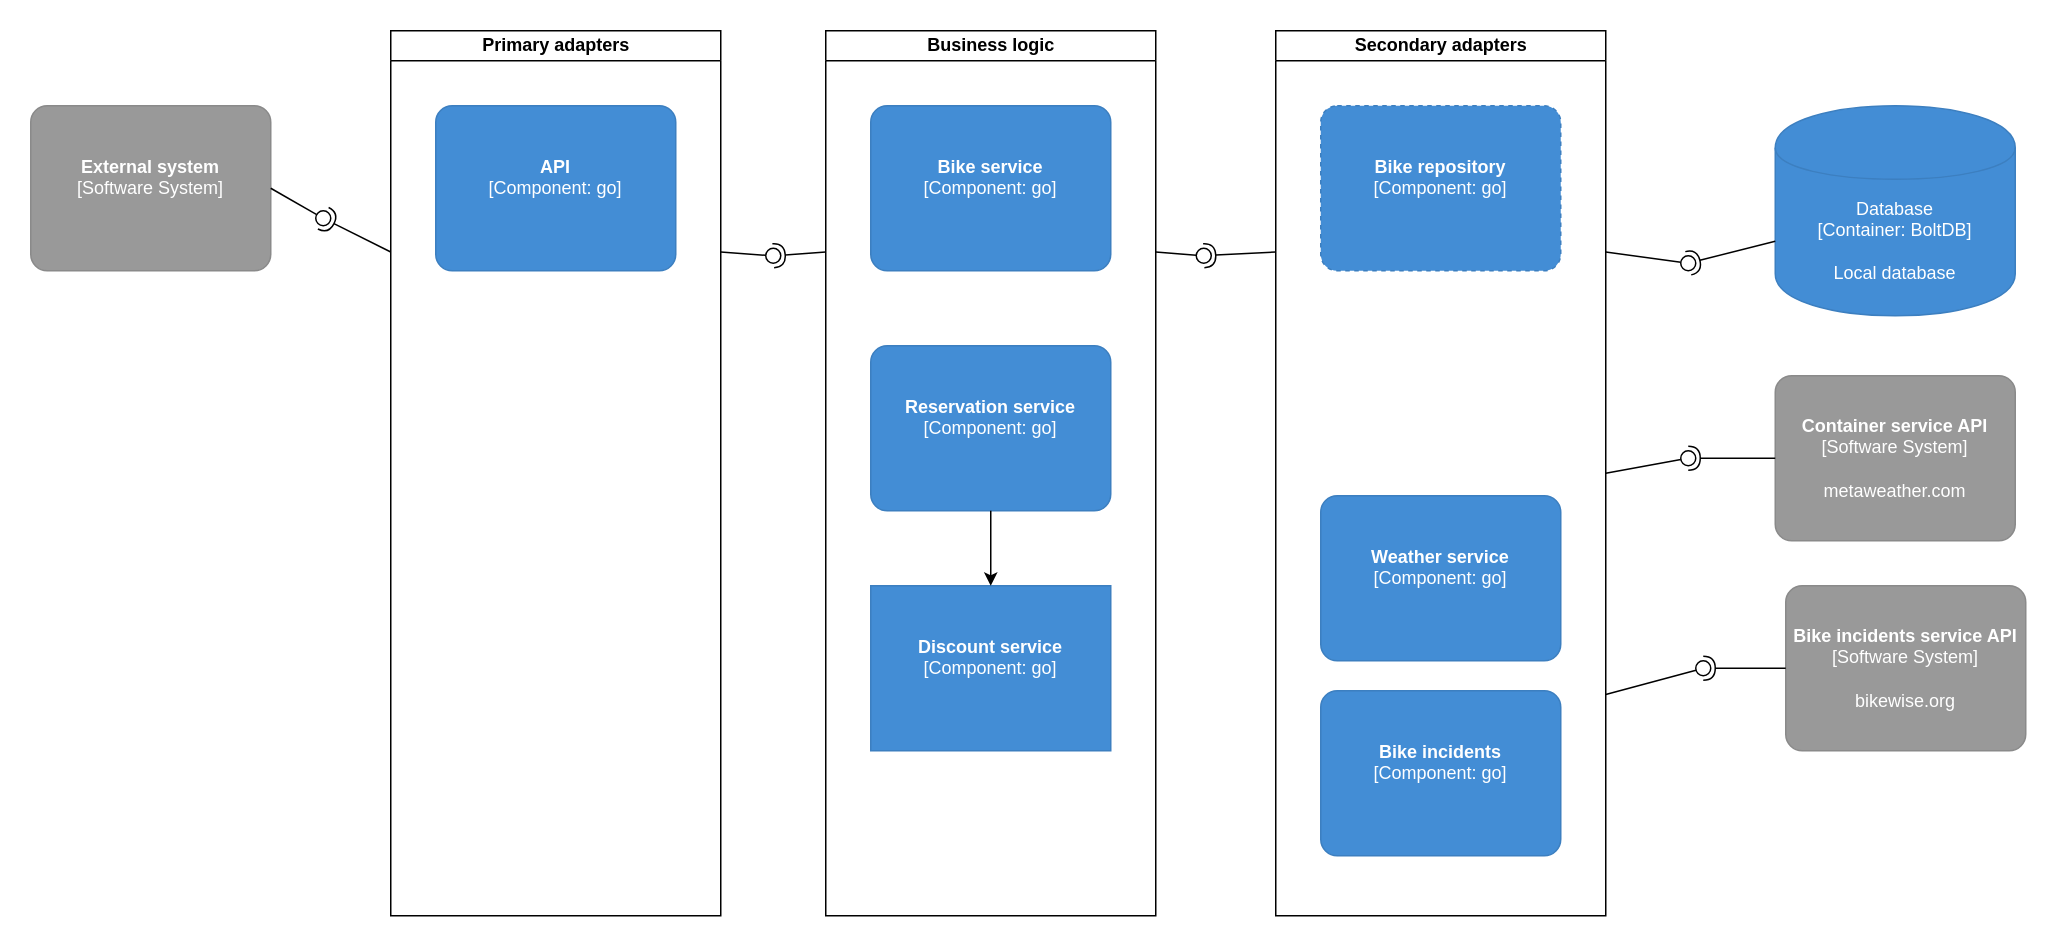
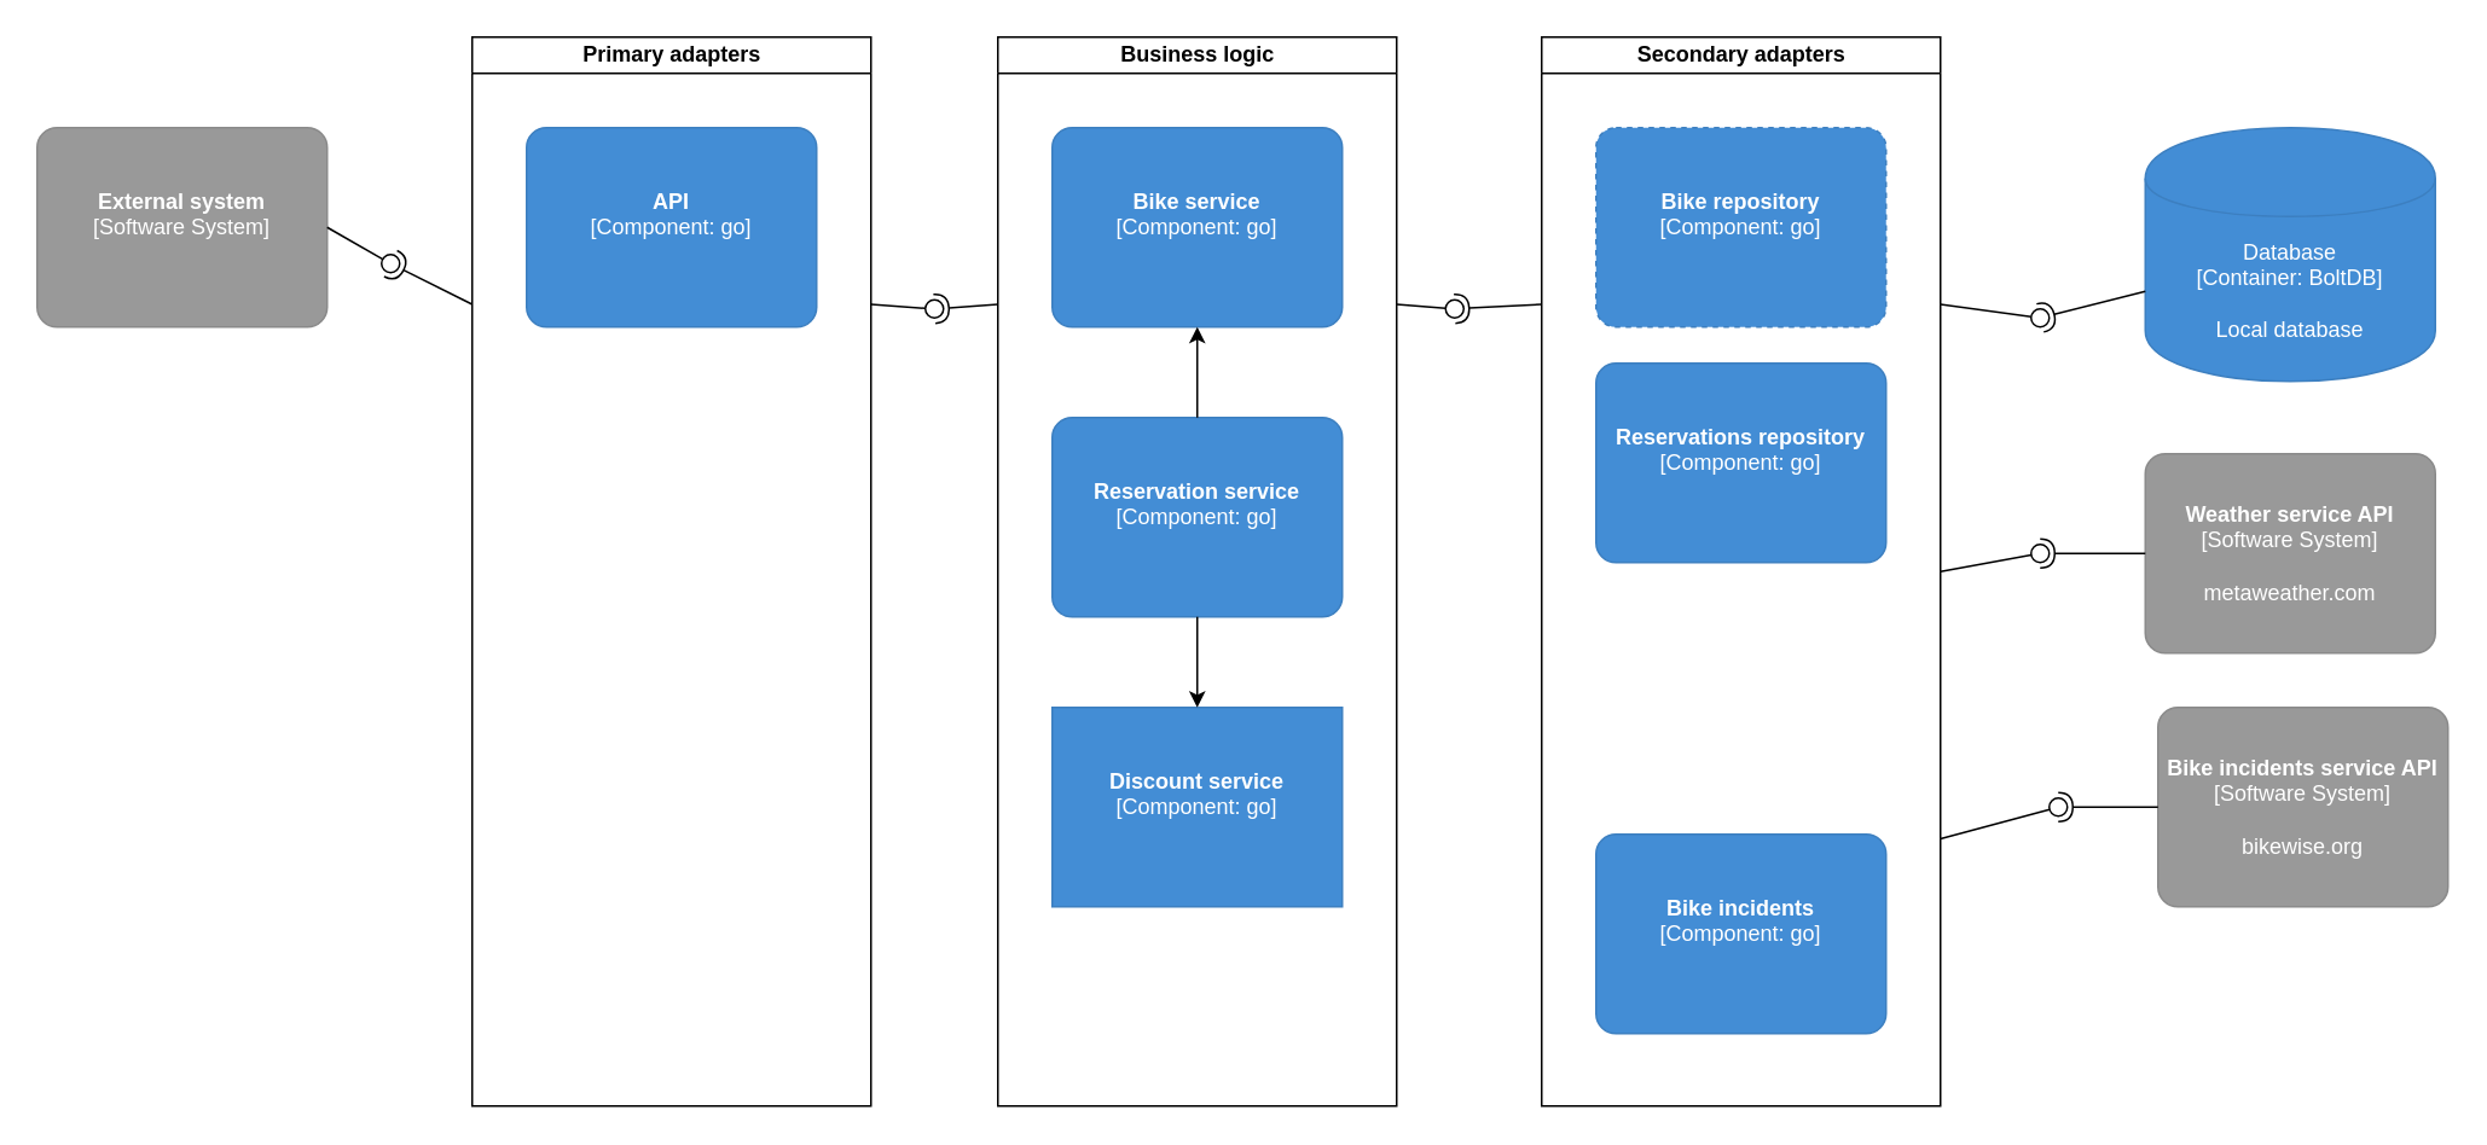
  <mxCell id="0" />
  <mxCell id="1" parent="0" />
  <mxCell id="2" value="Database&lt;div&gt;[Container:&amp;nbsp;BoltDB]&lt;/div&gt;&lt;br&gt;&lt;div&gt;Local database&lt;/div&gt;" style="shape=cylinder;whiteSpace=wrap;html=1;boundedLbl=1;rounded=0;labelBackgroundColor=none;fillColor=#438DD5;fontSize=12;fontColor=#ffffff;align=center;strokeColor=#3C7FC0;metaEdit=1;points=[[0.5,0,0],[1,0.25,0],[1,0.5,0],[1,0.75,0],[0.5,1,0],[0,0.75,0],[0,0.5,0],[0,0.25,0]];metaData={&quot;c4Type&quot;:{&quot;editable&quot;:false}};" parent="1" vertex="1"><mxGeometry x="1183" y="70" width="160" height="140" as="geometry" /></mxCell>
- <mxCell id="3" value="&lt;b&gt;Container service API&lt;/b&gt;&lt;div&gt;[Software System]&lt;/div&gt;&lt;br&gt;&lt;div&gt;metaweather.com&lt;/div&gt;" style="rounded=1;whiteSpace=wrap;html=1;labelBackgroundColor=none;fillColor=#999999;fontColor=#ffffff;align=center;arcSize=10;strokeColor=#8A8A8A;metaEdit=1;metaData={&quot;c4Type&quot;:{&quot;editable&quot;:false}};points=[[0.25,0,0],[0.5,0,0],[0.75,0,0],[1,0.25,0],[1,0.5,0],[1,0.75,0],[0.75,1,0],[0.5,1,0],[0.25,1,0],[0,0.75,0],[0,0.5,0],[0,0.25,0]];" parent="1" vertex="1"><mxGeometry x="1183" y="250" width="160" height="110.0" as="geometry" /></mxCell>
+ <mxCell id="3" value="&lt;b&gt;Weather service API&lt;/b&gt;&lt;div&gt;[Software System]&lt;/div&gt;&lt;br&gt;&lt;div&gt;metaweather.com&lt;/div&gt;" style="rounded=1;whiteSpace=wrap;html=1;labelBackgroundColor=none;fillColor=#999999;fontColor=#ffffff;align=center;arcSize=10;strokeColor=#8A8A8A;metaEdit=1;metaData={&quot;c4Type&quot;:{&quot;editable&quot;:false}};points=[[0.25,0,0],[0.5,0,0],[0.75,0,0],[1,0.25,0],[1,0.5,0],[1,0.75,0],[0.75,1,0],[0.5,1,0],[0.25,1,0],[0,0.75,0],[0,0.5,0],[0,0.25,0]];" parent="1" vertex="1"><mxGeometry x="1183" y="250" width="160" height="110.0" as="geometry" /></mxCell>
  <mxCell id="4" value="&lt;b&gt;Bike incidents service API&lt;/b&gt;&lt;div&gt;[Software System]&lt;/div&gt;&lt;br&gt;&lt;div&gt;bikewise.org&lt;/div&gt;" style="rounded=1;whiteSpace=wrap;html=1;labelBackgroundColor=none;fillColor=#999999;fontColor=#ffffff;align=center;arcSize=10;strokeColor=#8A8A8A;metaEdit=1;metaData={&quot;c4Type&quot;:{&quot;editable&quot;:false}};points=[[0.25,0,0],[0.5,0,0],[0.75,0,0],[1,0.25,0],[1,0.5,0],[1,0.75,0],[0.75,1,0],[0.5,1,0],[0.25,1,0],[0,0.75,0],[0,0.5,0],[0,0.25,0]];" parent="1" vertex="1"><mxGeometry x="1190" y="390" width="160" height="110.0" as="geometry" /></mxCell>
  <mxCell id="5" value="Primary adapters&lt;br&gt;" style="swimlane;html=1;startSize=20;horizontal=1;containerType=tree;" parent="1" vertex="1"><mxGeometry x="260" y="20" width="220" height="590" as="geometry"><mxRectangle x="30" y="120" width="130" height="20" as="alternateBounds" /></mxGeometry></mxCell>
  <mxCell id="6" value="&lt;b&gt;API&lt;/b&gt;&lt;div&gt;[Component: go]&lt;/div&gt;&lt;br&gt;&lt;div&gt;&lt;/div&gt;" style="rounded=1;whiteSpace=wrap;html=1;labelBackgroundColor=none;fillColor=#438DD5;fontColor=#ffffff;align=center;arcSize=10;strokeColor=#3C7FC0;metaEdit=1;metaData={&quot;c4Type&quot;:{&quot;editable&quot;:false}};points=[[0.25,0,0],[0.5,0,0],[0.75,0,0],[1,0.25,0],[1,0.5,0],[1,0.75,0],[0.75,1,0],[0.5,1,0],[0.25,1,0],[0,0.75,0],[0,0.5,0],[0,0.25,0]];" parent="5" vertex="1"><mxGeometry x="30" y="50" width="160" height="110.0" as="geometry" /></mxCell>
  <mxCell id="7" value="Business logic" style="swimlane;html=1;startSize=20;horizontal=1;containerType=tree;" parent="1" vertex="1"><mxGeometry x="550" y="20" width="220" height="590" as="geometry" /></mxCell>
  <mxCell id="8" value="&lt;b&gt;Bike service&lt;/b&gt;&lt;div&gt;[Component: go]&lt;/div&gt;&lt;br&gt;&lt;div&gt;&lt;/div&gt;" style="rounded=1;whiteSpace=wrap;html=1;labelBackgroundColor=none;fillColor=#438DD5;fontColor=#ffffff;align=center;arcSize=10;strokeColor=#3C7FC0;metaEdit=1;metaData={&quot;c4Type&quot;:{&quot;editable&quot;:false}};points=[[0.25,0,0],[0.5,0,0],[0.75,0,0],[1,0.25,0],[1,0.5,0],[1,0.75,0],[0.75,1,0],[0.5,1,0],[0.25,1,0],[0,0.75,0],[0,0.5,0],[0,0.25,0]];" parent="7" vertex="1"><mxGeometry x="30" y="50" width="160" height="110.0" as="geometry" /></mxCell>
  <mxCell id="9" value="&lt;b&gt;Reservation service&lt;/b&gt;&lt;div&gt;[Component: go]&lt;/div&gt;&lt;br&gt;&lt;div&gt;&lt;/div&gt;" style="rounded=1;whiteSpace=wrap;html=1;labelBackgroundColor=none;fillColor=#438DD5;fontColor=#ffffff;align=center;arcSize=10;strokeColor=#3C7FC0;metaEdit=1;metaData={&quot;c4Type&quot;:{&quot;editable&quot;:false}};points=[[0.25,0,0],[0.5,0,0],[0.75,0,0],[1,0.25,0],[1,0.5,0],[1,0.75,0],[0.75,1,0],[0.5,1,0],[0.25,1,0],[0,0.75,0],[0,0.5,0],[0,0.25,0]];" parent="7" vertex="1"><mxGeometry x="30" y="210" width="160" height="110.0" as="geometry" /></mxCell>
  <mxCell id="10" value="&lt;b&gt;Discount service&lt;/b&gt;&lt;div&gt;[Component: go]&lt;/div&gt;&lt;br&gt;&lt;div&gt;&lt;/div&gt;" style="whiteSpace=wrap;html=1;labelBackgroundColor=none;fillColor=#438DD5;fontColor=#ffffff;align=center;arcSize=10;strokeColor=#3C7FC0;metaEdit=1;metaData={&quot;c4Type&quot;:{&quot;editable&quot;:false}};points=[[0.25,0,0],[0.5,0,0],[0.75,0,0],[1,0.25,0],[1,0.5,0],[1,0.75,0],[0.75,1,0],[0.5,1,0],[0.25,1,0],[0,0.75,0],[0,0.5,0],[0,0.25,0]];rounded=0;" parent="7" vertex="1"><mxGeometry x="30" y="370" width="160" height="110.0" as="geometry" /></mxCell>
+ <mxCell id="11" style="edgeStyle=orthogonalEdgeStyle;rounded=0;orthogonalLoop=1;jettySize=auto;html=1;exitX=0.5;exitY=0;exitDx=0;exitDy=0;exitPerimeter=0;entryX=0.5;entryY=1;entryDx=0;entryDy=0;entryPerimeter=0;" parent="7" source="9" target="8" edge="1"><mxGeometry relative="1" as="geometry" /></mxCell>
  <mxCell id="12" style="edgeStyle=orthogonalEdgeStyle;rounded=0;orthogonalLoop=1;jettySize=auto;html=1;exitX=0.5;exitY=1;exitDx=0;exitDy=0;exitPerimeter=0;entryX=0.5;entryY=0;entryDx=0;entryDy=0;entryPerimeter=0;" parent="7" source="9" target="10" edge="1"><mxGeometry relative="1" as="geometry" /></mxCell>
  <mxCell id="13" value="Secondary adapters" style="swimlane;html=1;startSize=20;horizontal=1;containerType=tree;" parent="1" vertex="1"><mxGeometry x="850" y="20" width="220" height="590" as="geometry" /></mxCell>
  <mxCell id="14" value="&lt;b&gt;Bike repository&lt;/b&gt;&lt;div&gt;[Component: go]&lt;/div&gt;&lt;br&gt;&lt;div&gt;&lt;/div&gt;" style="rounded=1;whiteSpace=wrap;html=1;labelBackgroundColor=none;fillColor=#438DD5;fontColor=#ffffff;align=center;arcSize=10;strokeColor=#3C7FC0;metaEdit=1;metaData={&quot;c4Type&quot;:{&quot;editable&quot;:false}};points=[[0.25,0,0],[0.5,0,0],[0.75,0,0],[1,0.25,0],[1,0.5,0],[1,0.75,0],[0.75,1,0],[0.5,1,0],[0.25,1,0],[0,0.75,0],[0,0.5,0],[0,0.25,0]];dashed=1;" parent="13" vertex="1"><mxGeometry x="30" y="50" width="160" height="110.0" as="geometry" /></mxCell>
- <mxCell id="16" value="&lt;b&gt;Weather service&lt;/b&gt;&lt;div&gt;[Component: go]&lt;/div&gt;&lt;br&gt;&lt;div&gt;&lt;/div&gt;" style="rounded=1;whiteSpace=wrap;html=1;labelBackgroundColor=none;fillColor=#438DD5;fontColor=#ffffff;align=center;arcSize=10;strokeColor=#3C7FC0;metaEdit=1;metaData={&quot;c4Type&quot;:{&quot;editable&quot;:false}};points=[[0.25,0,0],[0.5,0,0],[0.75,0,0],[1,0.25,0],[1,0.5,0],[1,0.75,0],[0.75,1,0],[0.5,1,0],[0.25,1,0],[0,0.75,0],[0,0.5,0],[0,0.25,0]];" parent="13" vertex="1"><mxGeometry x="30" y="310" width="160" height="110.0" as="geometry" /></mxCell>
+ <mxCell id="15" value="&lt;b&gt;Reservations repository&lt;/b&gt;&lt;div&gt;[Component: go]&lt;/div&gt;&lt;br&gt;&lt;div&gt;&lt;/div&gt;" style="rounded=1;whiteSpace=wrap;html=1;labelBackgroundColor=none;fillColor=#438DD5;fontColor=#ffffff;align=center;arcSize=10;strokeColor=#3C7FC0;metaEdit=1;metaData={&quot;c4Type&quot;:{&quot;editable&quot;:false}};points=[[0.25,0,0],[0.5,0,0],[0.75,0,0],[1,0.25,0],[1,0.5,0],[1,0.75,0],[0.75,1,0],[0.5,1,0],[0.25,1,0],[0,0.75,0],[0,0.5,0],[0,0.25,0]];" parent="13" vertex="1"><mxGeometry x="30" y="180" width="160" height="110.0" as="geometry" /></mxCell>
  <mxCell id="17" value="&lt;b&gt;Bike incidents&lt;/b&gt;&lt;div&gt;[Component: go]&lt;/div&gt;&lt;br&gt;&lt;div&gt;&lt;/div&gt;" style="rounded=1;whiteSpace=wrap;html=1;labelBackgroundColor=none;fillColor=#438DD5;fontColor=#ffffff;align=center;arcSize=10;strokeColor=#3C7FC0;metaEdit=1;metaData={&quot;c4Type&quot;:{&quot;editable&quot;:false}};points=[[0.25,0,0],[0.5,0,0],[0.75,0,0],[1,0.25,0],[1,0.5,0],[1,0.75,0],[0.75,1,0],[0.5,1,0],[0.25,1,0],[0,0.75,0],[0,0.5,0],[0,0.25,0]];" parent="13" vertex="1"><mxGeometry x="30" y="440" width="160" height="110.0" as="geometry" /></mxCell>
  <mxCell id="18" value="" style="rounded=0;orthogonalLoop=1;jettySize=auto;html=1;endArrow=none;endFill=0;exitX=1;exitY=0.25;exitDx=0;exitDy=0;" parent="1" source="5" target="20" edge="1"><mxGeometry relative="1" as="geometry"><mxPoint x="430" y="200" as="sourcePoint" /></mxGeometry></mxCell>
  <mxCell id="19" value="" style="rounded=0;orthogonalLoop=1;jettySize=auto;html=1;endArrow=halfCircle;endFill=0;entryX=0.5;entryY=0.5;entryDx=0;entryDy=0;endSize=6;strokeWidth=1;exitX=0;exitY=0.25;exitDx=0;exitDy=0;" parent="1" source="7" target="20" edge="1"><mxGeometry relative="1" as="geometry"><mxPoint x="510" y="205" as="sourcePoint" /></mxGeometry></mxCell>
  <mxCell id="20" value="" style="ellipse;whiteSpace=wrap;html=1;fontFamily=Helvetica;fontSize=12;fontColor=#000000;align=center;strokeColor=#000000;fillColor=#ffffff;points=[];aspect=fixed;resizable=0;" parent="1" vertex="1"><mxGeometry x="510" y="165" width="10" height="10" as="geometry" /></mxCell>
  <mxCell id="21" value="" style="rounded=0;orthogonalLoop=1;jettySize=auto;html=1;endArrow=none;endFill=0;exitX=1;exitY=0.25;exitDx=0;exitDy=0;" parent="1" source="7" target="23" edge="1"><mxGeometry relative="1" as="geometry"><mxPoint x="440" y="210" as="sourcePoint" /></mxGeometry></mxCell>
  <mxCell id="22" value="" style="rounded=0;orthogonalLoop=1;jettySize=auto;html=1;endArrow=halfCircle;endFill=0;entryX=0.5;entryY=0.5;entryDx=0;entryDy=0;endSize=6;strokeWidth=1;exitX=0;exitY=0.25;exitDx=0;exitDy=0;" parent="1" source="13" target="23" edge="1"><mxGeometry relative="1" as="geometry"><mxPoint x="393" y="212.5" as="sourcePoint" /></mxGeometry></mxCell>
  <mxCell id="23" value="" style="ellipse;whiteSpace=wrap;html=1;fontFamily=Helvetica;fontSize=12;fontColor=#000000;align=center;strokeColor=#000000;fillColor=#ffffff;points=[];aspect=fixed;resizable=0;" parent="1" vertex="1"><mxGeometry x="797" y="165" width="10" height="10" as="geometry" /></mxCell>
  <mxCell id="24" value="" style="rounded=0;orthogonalLoop=1;jettySize=auto;html=1;endArrow=none;endFill=0;exitX=1;exitY=0.25;exitDx=0;exitDy=0;" parent="1" source="13" target="26" edge="1"><mxGeometry relative="1" as="geometry"><mxPoint x="823" y="212.5" as="sourcePoint" /></mxGeometry></mxCell>
  <mxCell id="25" value="" style="rounded=0;orthogonalLoop=1;jettySize=auto;html=1;endArrow=halfCircle;endFill=0;entryX=0.5;entryY=0.5;entryDx=0;entryDy=0;endSize=6;strokeWidth=1;" parent="1" source="2" target="26" edge="1"><mxGeometry relative="1" as="geometry"><mxPoint x="913" y="212.5" as="sourcePoint" /></mxGeometry></mxCell>
  <mxCell id="26" value="" style="ellipse;whiteSpace=wrap;html=1;fontFamily=Helvetica;fontSize=12;fontColor=#000000;align=center;strokeColor=#000000;fillColor=#ffffff;points=[];aspect=fixed;resizable=0;" parent="1" vertex="1"><mxGeometry x="1120" y="170" width="10" height="10" as="geometry" /></mxCell>
  <mxCell id="27" value="" style="rounded=0;orthogonalLoop=1;jettySize=auto;html=1;endArrow=none;endFill=0;exitX=1;exitY=0.5;exitDx=0;exitDy=0;" parent="1" source="13" target="29" edge="1"><mxGeometry relative="1" as="geometry"><mxPoint x="1223" y="212.5" as="sourcePoint" /></mxGeometry></mxCell>
  <mxCell id="28" value="" style="rounded=0;orthogonalLoop=1;jettySize=auto;html=1;endArrow=halfCircle;endFill=0;entryX=0.5;entryY=0.5;entryDx=0;entryDy=0;endSize=6;strokeWidth=1;exitX=0;exitY=0.5;exitDx=0;exitDy=0;exitPerimeter=0;" parent="1" source="3" target="29" edge="1"><mxGeometry relative="1" as="geometry"><mxPoint x="1363" y="241.946" as="sourcePoint" /></mxGeometry></mxCell>
  <mxCell id="29" value="" style="ellipse;whiteSpace=wrap;html=1;fontFamily=Helvetica;fontSize=12;fontColor=#000000;align=center;strokeColor=#000000;fillColor=#ffffff;points=[];aspect=fixed;resizable=0;" parent="1" vertex="1"><mxGeometry x="1120" y="300" width="10" height="10" as="geometry" /></mxCell>
  <mxCell id="30" value="" style="rounded=0;orthogonalLoop=1;jettySize=auto;html=1;endArrow=none;endFill=0;exitX=1;exitY=0.75;exitDx=0;exitDy=0;" parent="1" source="13" target="32" edge="1"><mxGeometry relative="1" as="geometry"><mxPoint x="1223" y="395" as="sourcePoint" /></mxGeometry></mxCell>
  <mxCell id="31" value="" style="rounded=0;orthogonalLoop=1;jettySize=auto;html=1;endArrow=halfCircle;endFill=0;entryX=0.5;entryY=0.5;entryDx=0;entryDy=0;endSize=6;strokeWidth=1;exitX=0;exitY=0.5;exitDx=0;exitDy=0;exitPerimeter=0;" parent="1" source="4" target="32" edge="1"><mxGeometry relative="1" as="geometry"><mxPoint x="1373" y="415" as="sourcePoint" /></mxGeometry></mxCell>
  <mxCell id="32" value="" style="ellipse;whiteSpace=wrap;html=1;fontFamily=Helvetica;fontSize=12;fontColor=#000000;align=center;strokeColor=#000000;fillColor=#ffffff;points=[];aspect=fixed;resizable=0;" parent="1" vertex="1"><mxGeometry x="1130" y="440" width="10" height="10" as="geometry" /></mxCell>
  <mxCell id="33" value="&lt;b&gt;External system&lt;/b&gt;&lt;div&gt;[Software System]&lt;/div&gt;&lt;br&gt;&lt;div&gt;&lt;/div&gt;" style="rounded=1;whiteSpace=wrap;html=1;labelBackgroundColor=none;fillColor=#999999;fontColor=#ffffff;align=center;arcSize=10;strokeColor=#8A8A8A;metaEdit=1;metaData={&quot;c4Type&quot;:{&quot;editable&quot;:false}};points=[[0.25,0,0],[0.5,0,0],[0.75,0,0],[1,0.25,0],[1,0.5,0],[1,0.75,0],[0.75,1,0],[0.5,1,0],[0.25,1,0],[0,0.75,0],[0,0.5,0],[0,0.25,0]];" parent="1" vertex="1"><mxGeometry x="20" y="70" width="160" height="110.0" as="geometry" /></mxCell>
  <mxCell id="34" value="" style="rounded=0;orthogonalLoop=1;jettySize=auto;html=1;endArrow=none;endFill=0;exitX=1;exitY=0.5;exitDx=0;exitDy=0;exitPerimeter=0;" parent="1" source="33" target="36" edge="1"><mxGeometry relative="1" as="geometry"><mxPoint x="550" y="212.5" as="sourcePoint" /></mxGeometry></mxCell>
  <mxCell id="35" value="" style="rounded=0;orthogonalLoop=1;jettySize=auto;html=1;endArrow=halfCircle;endFill=0;entryX=0.5;entryY=0.5;entryDx=0;entryDy=0;endSize=6;strokeWidth=1;exitX=0;exitY=0.25;exitDx=0;exitDy=0;" parent="1" source="5" target="36" edge="1"><mxGeometry relative="1" as="geometry"><mxPoint x="620" y="212.5" as="sourcePoint" /></mxGeometry></mxCell>
  <mxCell id="36" value="" style="ellipse;whiteSpace=wrap;html=1;fontFamily=Helvetica;fontSize=12;fontColor=#000000;align=center;strokeColor=#000000;fillColor=#ffffff;points=[];aspect=fixed;resizable=0;" parent="1" vertex="1"><mxGeometry x="210" y="140" width="10" height="10" as="geometry" /></mxCell>
